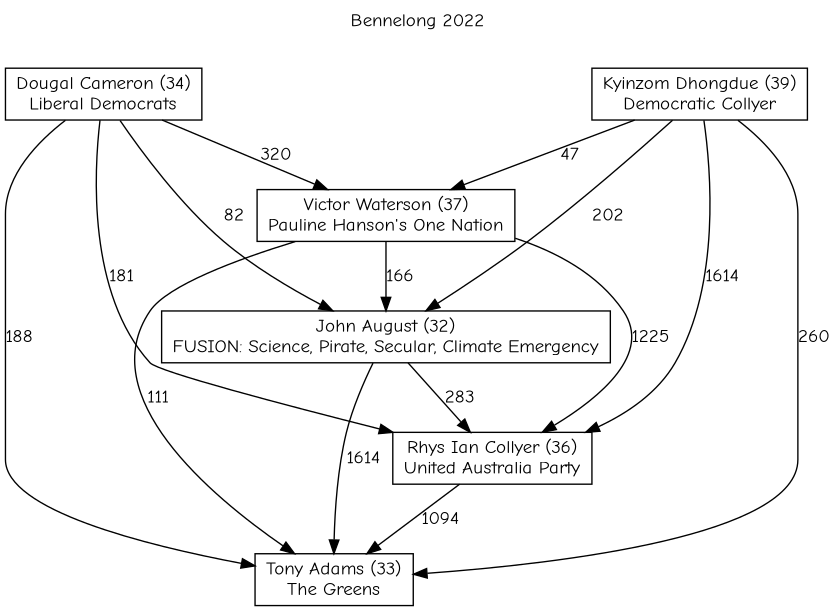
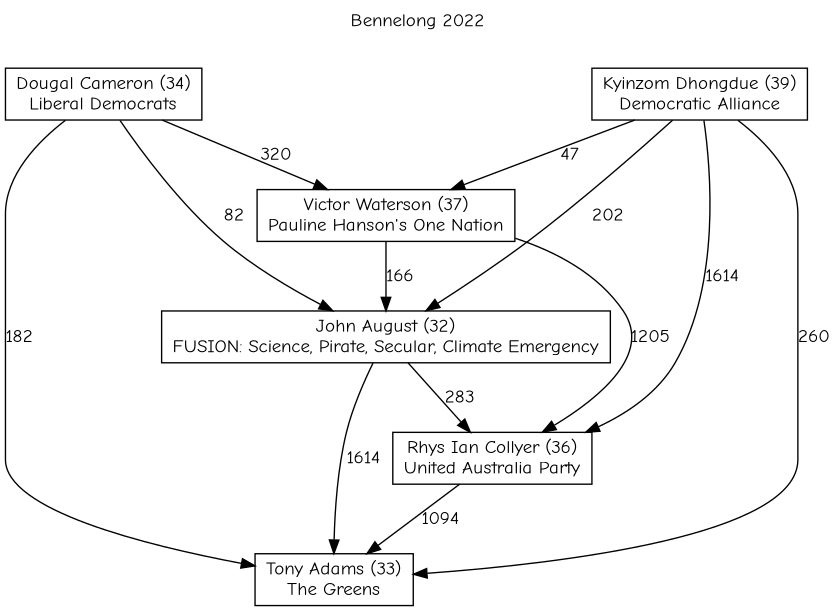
  digraph {
    fontname="Comic Neue"
    label="Bennelong 2022"
    labelloc=t
    mclimit=10
    node [fontname="Comic Neue" shape=box]
    edge [fontname="Comic Neue"]
    n1 [label="Rhys Ian Collyer (36)\nUnited Australia Party"]
    n2 [label="Tony Adams (33)\nThe Greens"]
    n3 [label="Dougal Cameron (34)\nLiberal Democrats"]
    n4 [label="Victor Waterson (37)\nPauline Hanson's One Nation"]
    n5 [label="John August (32)\nFUSION: Science, Pirate, Secular, Climate Emergency"]
-   n6 [label="Kyinzom Dhongdue (39)\nDemocratic Collyer"]
+   n6 [label="Kyinzom Dhongdue (39)\nDemocratic Alliance"]
    n1 -> n2 [label=1094]
-   n3 -> n1 [label=181]
-   n3 -> n2 [label=188]
+   n3 -> n2 [label=182]
    n3 -> n4 [label=320]
    n3 -> n5 [label=82]
-   n4 -> n1 [label=1225]
-   n4 -> n2 [label=111]
+   n4 -> n1 [label=1205]
    n4 -> n5 [label=166]
    n5 -> n1 [label=283]
    n5 -> n2 [label=1614]
    n6 -> n1 [label=1614]
    n6 -> n2 [label=260]
    n6 -> n4 [label=47]
    n6 -> n5 [label=202]
  }
